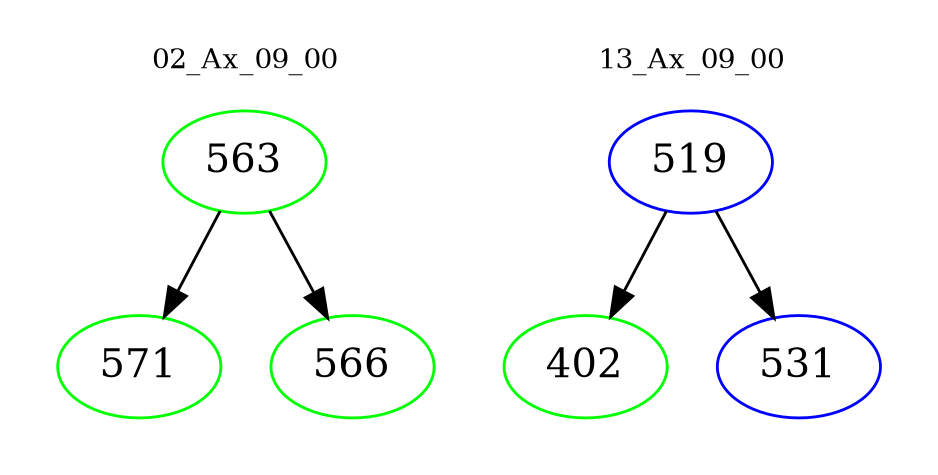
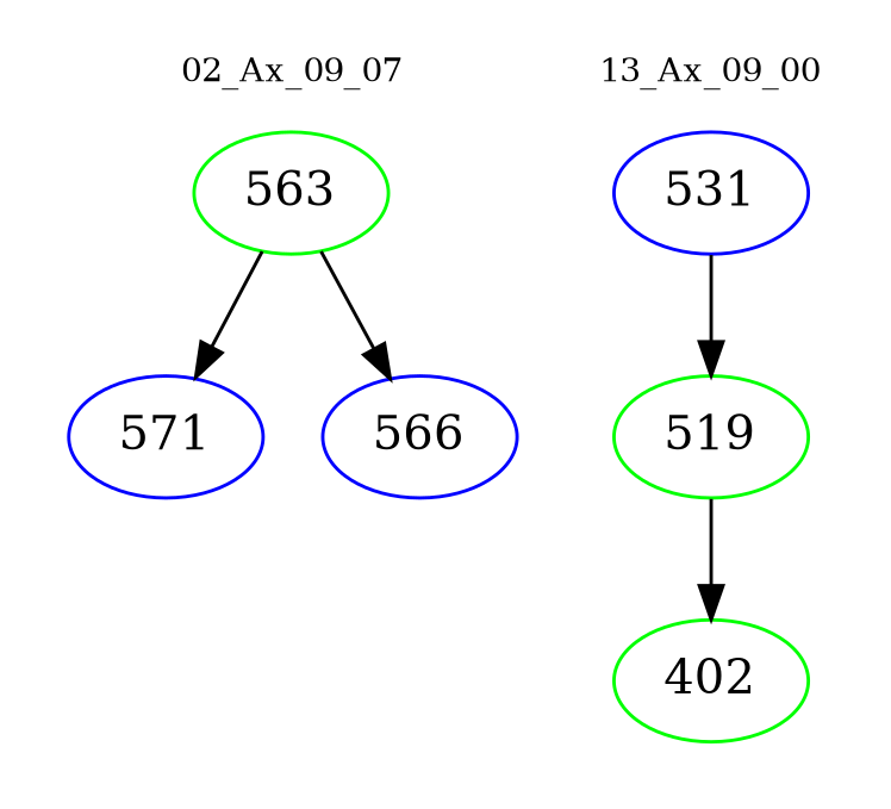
  digraph {
    node [color=green]
    edge [color=black]
    n1 [label=563]
-   n2 [label=571]
-   n3 [label=566]
-   n4 [color=blue label=519]
+   n2 [color=blue label=571]
+   n3 [color=blue label=566]
+   n4 [label=519]
    n5 [label=402]
    n6 [color=blue label=531]
    subgraph cluster_1 {
      color=white
      fontsize=10
-     label="02_Ax_09_00"
+     label="02_Ax_09_07"
      n1
      n2
      n3
    }
    subgraph cluster_2 {
      color=white
      fontsize=10
      label="13_Ax_09_00"
      n4
      n5
      n6
    }
    n1 -> n2
    n1 -> n3
    n4 -> n5
-   n4 -> n6
+   n6 -> n4
  }
